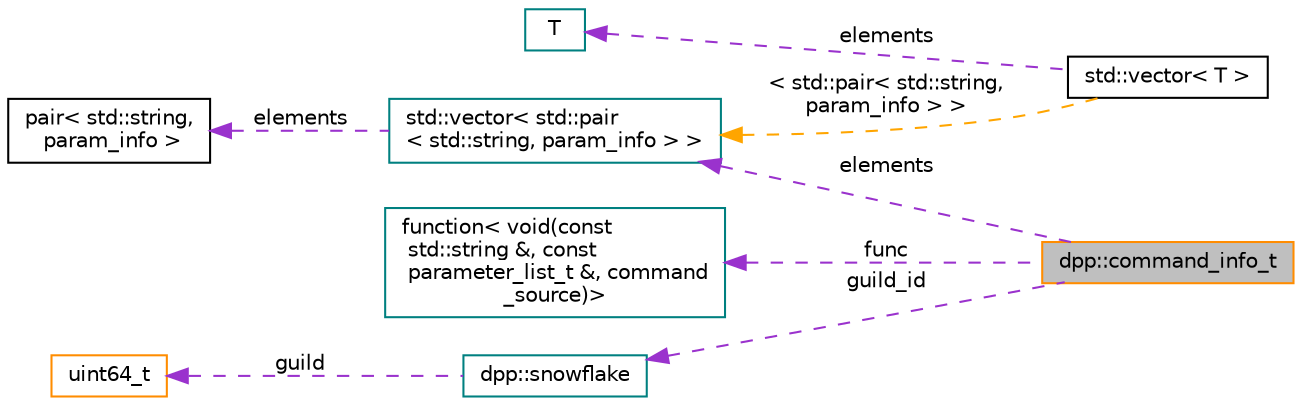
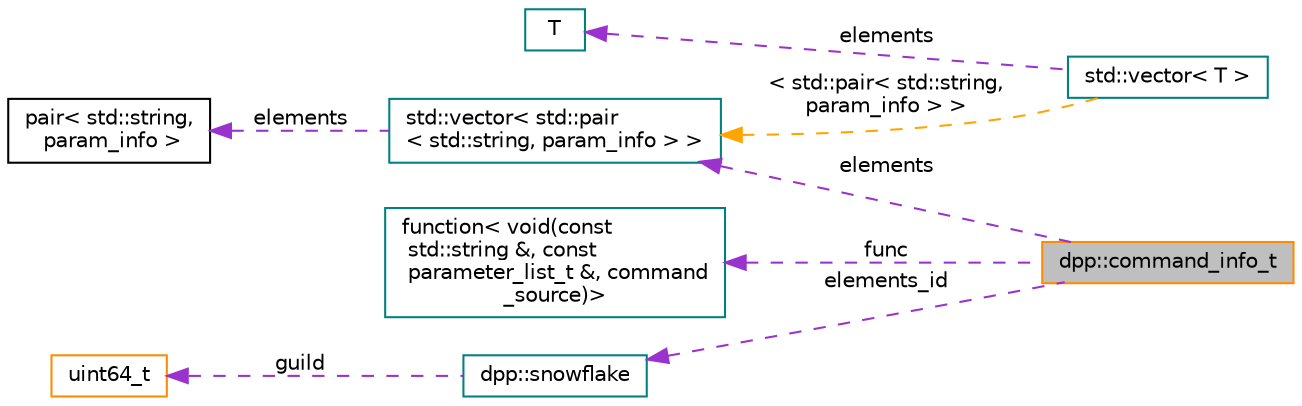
  digraph {
    fontname="DejaVu Sans"
    rankdir=LR
    node [color=teal fontname="DejaVu Sans" fontsize=10 shape=record]
    edge [color=darkorchid3 dir=back fontname="DejaVu Sans" fontsize=10 labelfontname=Helvetica labelfontsize=10 style=dashed]
    n1 [color=darkorange fillcolor=grey75 fontcolor=black height=0.2 label="dpp::command_info_t" style=filled width=0.4]
    n2 [height=0.2 label="function\< void(const\l std::string &, const\l parameter_list_t &, command\l_source)\>" width=0.4]
    n3 [height=0.2 label="std::vector\< std::pair\l\< std::string, param_info \> \>" width=0.4]
-   n4 [color=black height=0.2 label="std::vector\< T \>" width=0.4]
+   n4 [height=0.2 label="std::vector\< T \>" width=0.4]
    n5 [color=black height=0.2 label="pair\< std::string,\l param_info \>" width=0.4]
    n6 [height=0.2 label=T width=0.4]
    n7 [height=0.2 label="dpp::snowflake" width=0.4]
    n8 [color=darkorange height=0.2 label=uint64_t width=0.4]
    n2 -> n1 [label=" func"]
    n3 -> n1 [label=" elements"]
    n3 -> n4 [color=orange label=" \< std::pair\< std::string,\l param_info \> \>"]
    n5 -> n3 [label=" elements"]
    n6 -> n4 [label=" elements"]
-   n7 -> n1 [label=" guild_id"]
+   n7 -> n1 [label=" elements_id"]
    n8 -> n7 [label=" guild"]
  }
